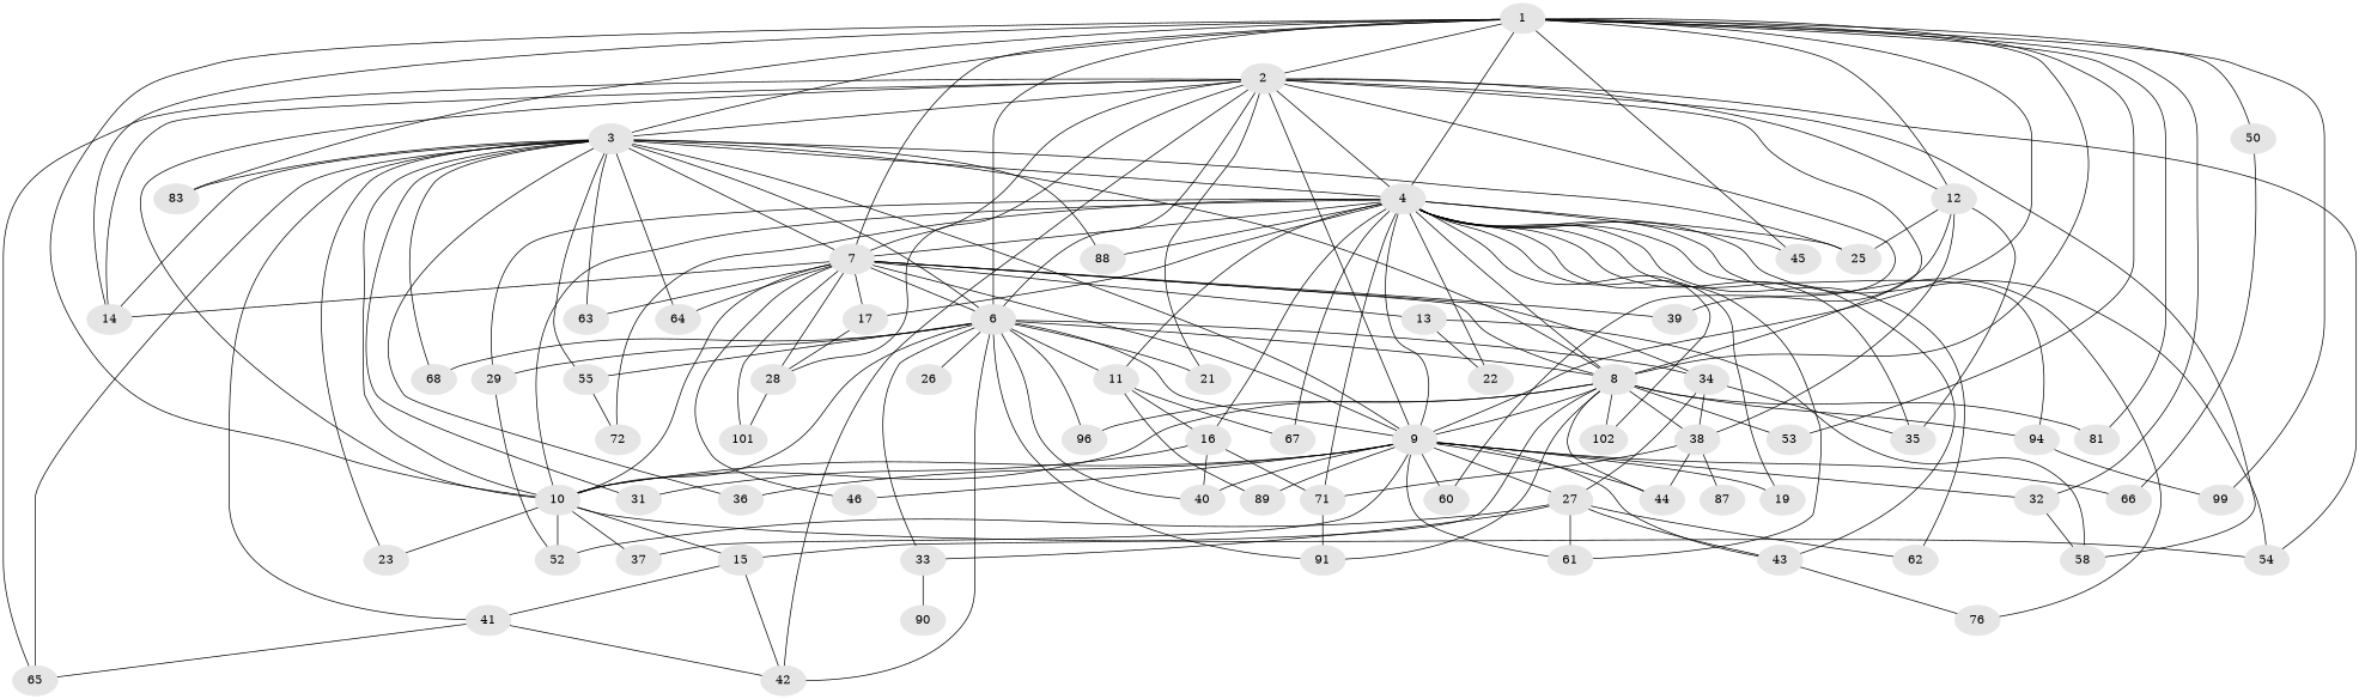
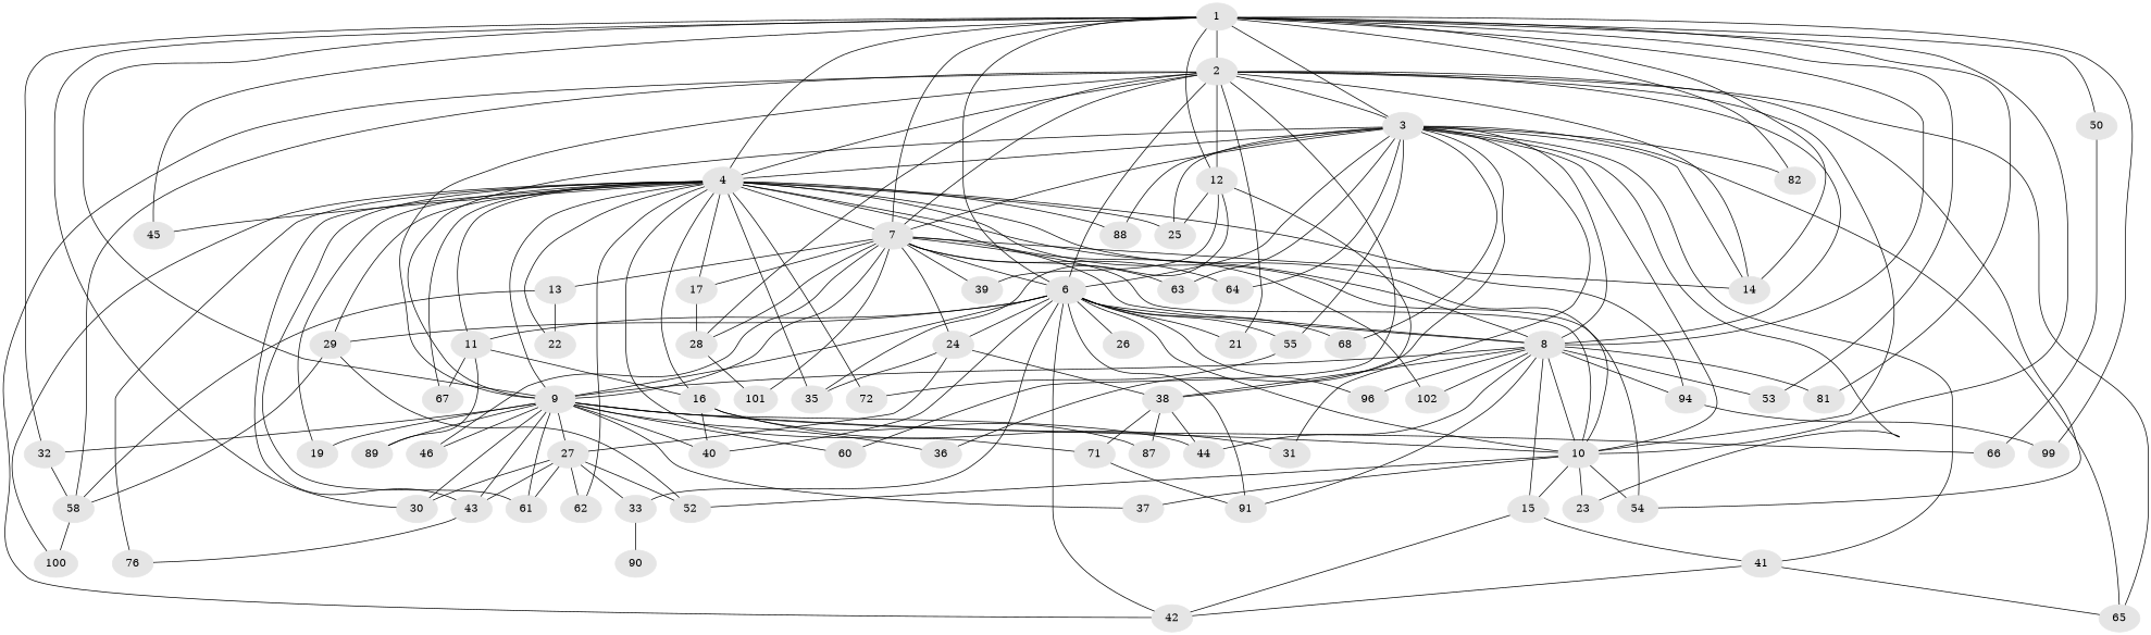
  graph {
    node [color=gray90 style=filled]
    1 [super="+7"]
    2 [super="+70"]
    3 [super="+34"]
    4 [super="+18"]
    n5 [label=7 super="+80"]
    6 [super="+20"]
    8 [super="+84"]
    9 [super="+69"]
    10 [super="+98"]
    12 [super="+56"]
    14 [super="+103"]
+   30 [super="+57"]
    32
    45
    50
    53
    81
-   82 [label=83]
+   82
    99
    21
    28 [super="+59"]
    42 [super="+75"]
    54
    58 [super="+61"]
    60
    65 [super="+74"]
    23
    25
    31
    36
    41
    55
    63
    64
    68
    88
    11
    16 [super="+49"]
    17 [super="+47"]
    19
    22
    29 [super="+93"]
    35 [super="+83"]
    43 [super="+78"]
    n45 [label=61]
    62
    67
    71
    72
    76
    94
+   100
    102
    13 [super="+86"]
-   24 [label=34]
+   24
    39 [super="+79"]
    46
    101
    26
    33
    40
    91 [super="+92"]
    96
    15 [super="+73"]
    44
    38
    27 [super="+85"]
    37
    66
    89
    52 [super="+97"]
    87
    90
    1 -- 2 [weight=2]
    1 -- 3 [weight=2]
    1 -- 4 [weight=2]
    1 -- n5 [weight=2]
    1 -- 6 [weight=3]
    1 -- 8 [weight=2]
    1 -- 9 [weight=2]
    1 -- 10 [weight=2]
    1 -- 12
    1 -- 14
+   1 -- 30
    1 -- 32
    1 -- 45
    1 -- 50
    1 -- 53
    1 -- 81
    1 -- 82
    1 -- 99
    2 -- 3
    2 -- 4
    2 -- n5
    2 -- 6
    2 -- 8
    2 -- 9
    2 -- 10
    2 -- 12
    2 -- 14
    2 -- 21
    2 -- 28
    2 -- 42
    2 -- 54
    2 -- 58
    2 -- 60
    2 -- 65
    3 -- 4
    3 -- n5
    3 -- 6 [weight=2]
    3 -- 8
    3 -- 9
    3 -- 10
    3 -- 14
    3 -- 82
    3 -- 65
    3 -- 23
    3 -- 25
    3 -- 31
    3 -- 36
    3 -- 41
    3 -- 55
    3 -- 63
    3 -- 64
    3 -- 68
    3 -- 88
    4 -- n5 [weight=2]
    4 -- 8
    4 -- 9 [weight=2]
    4 -- 10 [weight=2]
    4 -- 45
    4 -- 54
    4 -- 25
    4 -- 88
    4 -- 11
    4 -- 16
    4 -- 17
    4 -- 19
    4 -- 22
    4 -- 29
    4 -- 35
    4 -- 43
    4 -- n45
    4 -- 62
    4 -- 67
    4 -- 71
    4 -- 72
    4 -- 76
    4 -- 94
+   4 -- 100
    4 -- 102
    n5 -- 6
    n5 -- 8 [weight=2]
    n5 -- 9
    n5 -- 10
    n5 -- 14
    n5 -- 28
    n5 -- 63
    n5 -- 64
    n5 -- 17 [weight=2]
    n5 -- 13
    n5 -- 24
    n5 -- 39
    n5 -- 46
    n5 -- 101
    6 -- 8
    6 -- 9
    6 -- 10
    6 -- 21
    6 -- 42
    6 -- 55
    6 -- 68
    6 -- 11
    6 -- 29
    6 -- 24
    6 -- 26 [weight=2]
    6 -- 33
    6 -- 40
    6 -- 91
    6 -- 96
    8 -- 9
    8 -- 10
    8 -- 53
    8 -- 81
    8 -- 94
    8 -- 102
    8 -- 91
    8 -- 96
    8 -- 15
    8 -- 44
    8 -- 38
    9 -- 10
+   9 -- 30
    9 -- 32
    9 -- 60
    9 -- 36
    9 -- 19
    9 -- 43
    9 -- n45
    9 -- 46
    9 -- 40
    9 -- 44
    9 -- 27
    9 -- 37
    9 -- 66
    9 -- 89
    10 -- 54
    10 -- 23
    10 -- 15
    10 -- 37
    10 -- 52
    12 -- 25
    12 -- 35
    12 -- 39 [weight=2]
    12 -- 38
    32 -- 58
    50 -- 66
    28 -- 101
+   58 -- 100
    41 -- 42
    41 -- 65
    55 -- 72
    11 -- 16
    11 -- 67
    11 -- 89
    16 -- 31
    16 -- 40
-   16 -- 71
+   16 -- 87
    17 -- 28
+   29 -- 58
    29 -- 52
    43 -- 76
    71 -- 91
    94 -- 99
    13 -- 58
    13 -- 22
    24 -- 35
    24 -- 38
    24 -- 27
    33 -- 90
    15 -- 42
    15 -- 41
    38 -- 71
    38 -- 44
    38 -- 87
+   27 -- 30
    27 -- 43
    27 -- n45
    27 -- 62
    27 -- 33
    27 -- 52
  }
